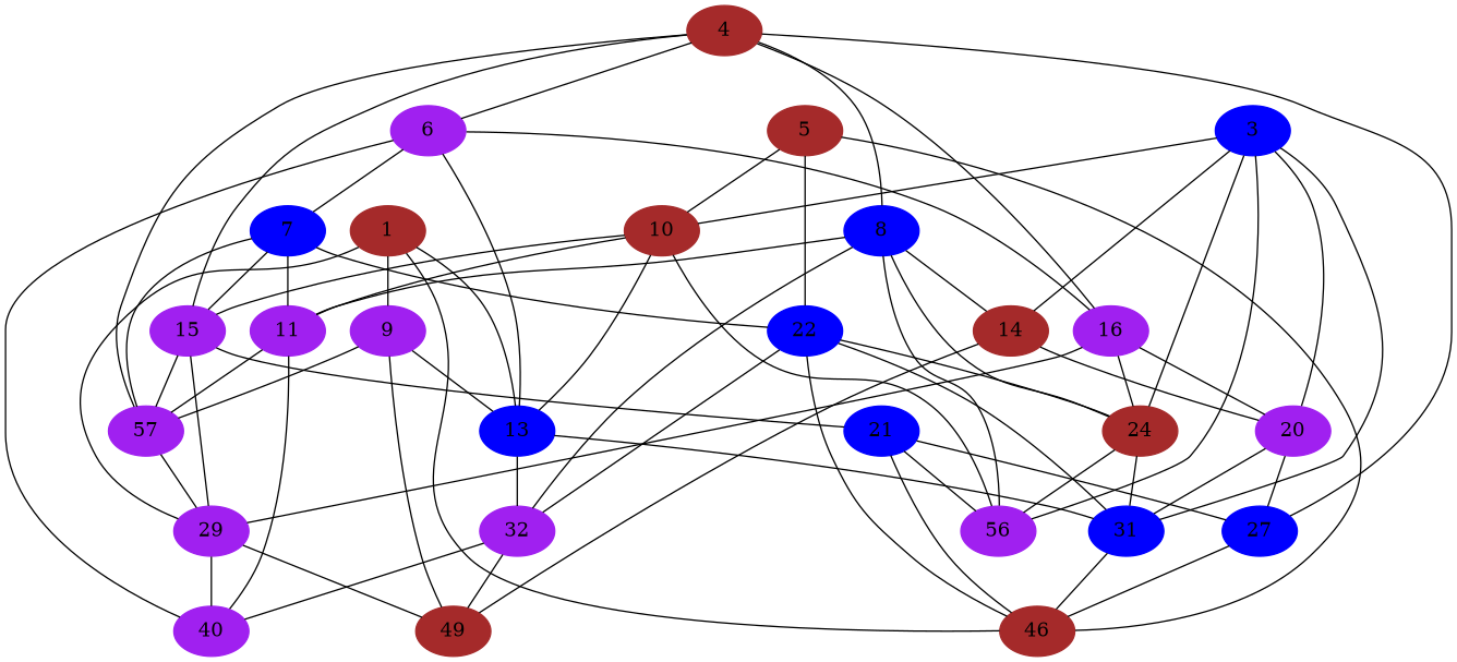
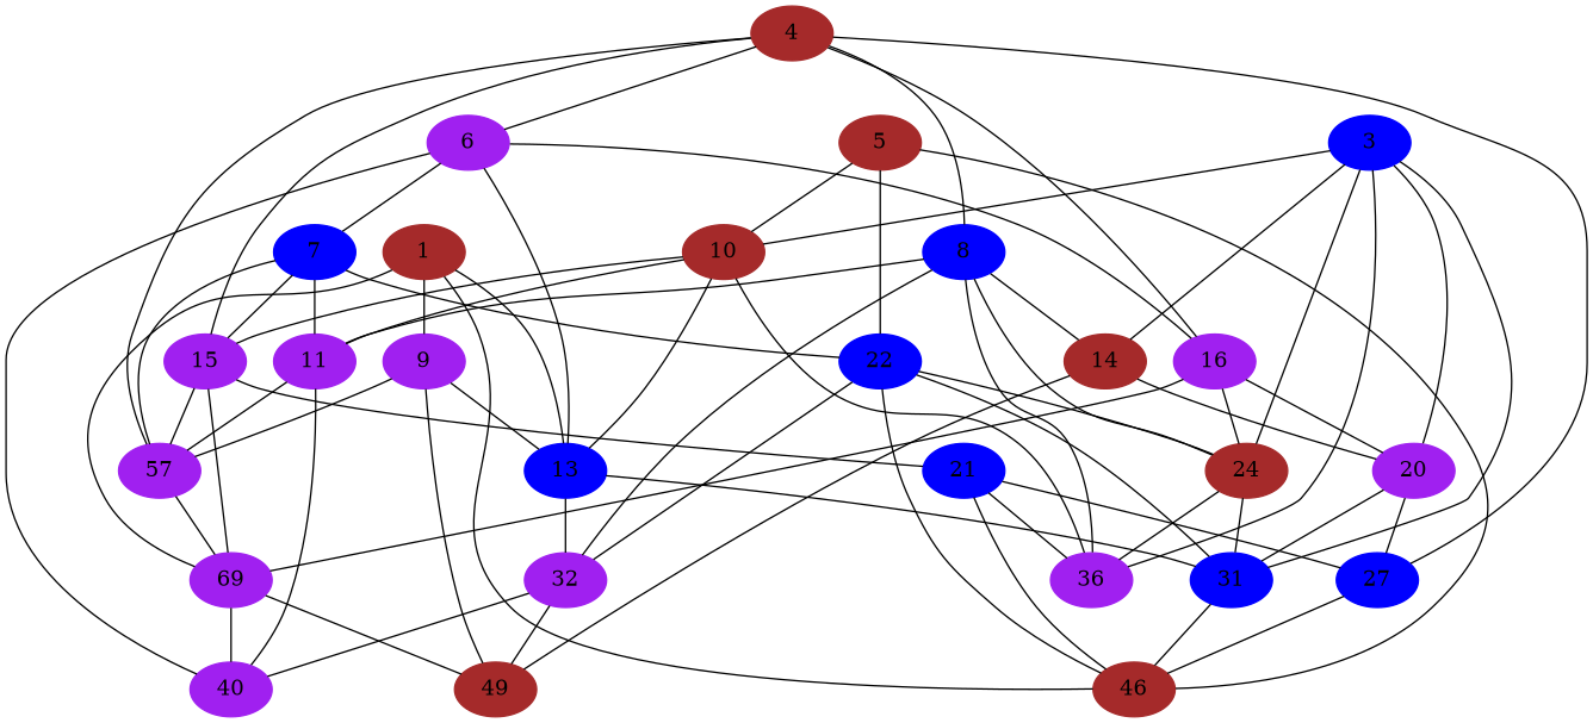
  graph {
    node [color=purple style=filled]
    1 [color=brown super="+2"]
    9 [super="+12"]
    13 [color=blue super="+48"]
-   29 [super="+45"]
+   29 [super="+45" label=69]
    46 [color=brown super="+51"]
    n6 [label=57 super="+41"]
    49 [color=brown]
    31 [color=blue super="+39"]
    32 [super="+33"]
    40
    3 [color=blue super="+23"]
    10 [color=brown super="+19"]
    14 [color=brown]
    20 [super="+30"]
    24 [color=brown super="+35"]
-   36 [super="+43" label=56]
+   36 [super="+43"]
    15 [super="+37"]
    11 [super="+42"]
    27 [color=blue super="+34"]
    4 [color=brown super="+44"]
    6 [super="+28"]
    8 [color=blue super="+38"]
    16 [super="+47"]
    7 [color=blue super="+25"]
    21 [color=blue super="+50"]
    5 [color=brown]
    22 [color=blue super="+26"]
    1 -- 9 [weight=3]
    1 -- 13
    1 -- 29
    1 -- 46
    9 -- 13
    9 -- n6
    9 -- 49
    13 -- 31
    13 -- 32
    29 -- 49
    29 -- 40
    n6 -- 29
    31 -- 46
    32 -- 49
    32 -- 40
    3 -- 31
    3 -- 10
    3 -- 14
    3 -- 20
    3 -- 24
    3 -- 36
    10 -- 13
    10 -- 36
    10 -- 15
    10 -- 11
    14 -- 49
    14 -- 20
    20 -- 31
    20 -- 27
    24 -- 31
    24 -- 36
    15 -- 29
    15 -- n6
    15 -- 21
    11 -- n6
    11 -- 40
    27 -- 46
    4 -- n6
    4 -- 15
    4 -- 27
    4 -- 6
    4 -- 8
    4 -- 16
    6 -- 13
    6 -- 40 [weight=2]
    6 -- 16
    6 -- 7
    8 -- 32
    8 -- 14
    8 -- 24
    8 -- 36
    8 -- 11
    16 -- 29
    16 -- 20 [weight=2]
    16 -- 24
    7 -- n6
    7 -- 15
    7 -- 11 [weight=2]
    7 -- 22
    21 -- 46
    21 -- 36 [weight=2]
    21 -- 27
    5 -- 46
    5 -- 10
    5 -- 22
    22 -- 46
    22 -- 31
    22 -- 32
    22 -- 24
  }
